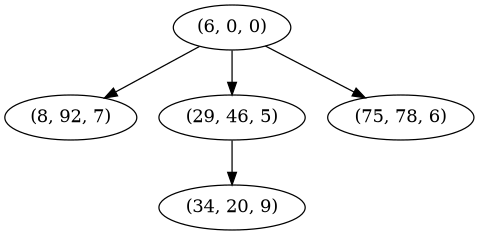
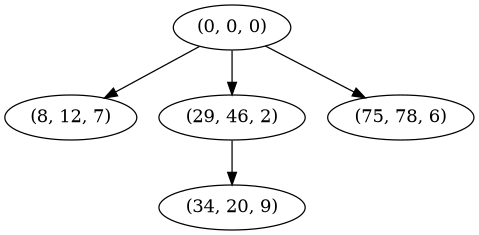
  digraph {
-   "(0, 0, 0)" [label="(6, 0, 0)"]
-   "(8, 12, 7)" [label="(8, 92, 7)"]
-   "(29, 46, 5)"
+   "(0, 0, 0)"
+   "(8, 12, 7)"
+   "(29, 46, 5)" [label="(29, 46, 2)"]
    n4 [label="(75, 78, 6)"]
    n5 [label="(34, 20, 9)"]
    "(0, 0, 0)" -> "(8, 12, 7)"
    "(0, 0, 0)" -> "(29, 46, 5)"
    "(0, 0, 0)" -> n4
    "(29, 46, 5)" -> n5
  }
